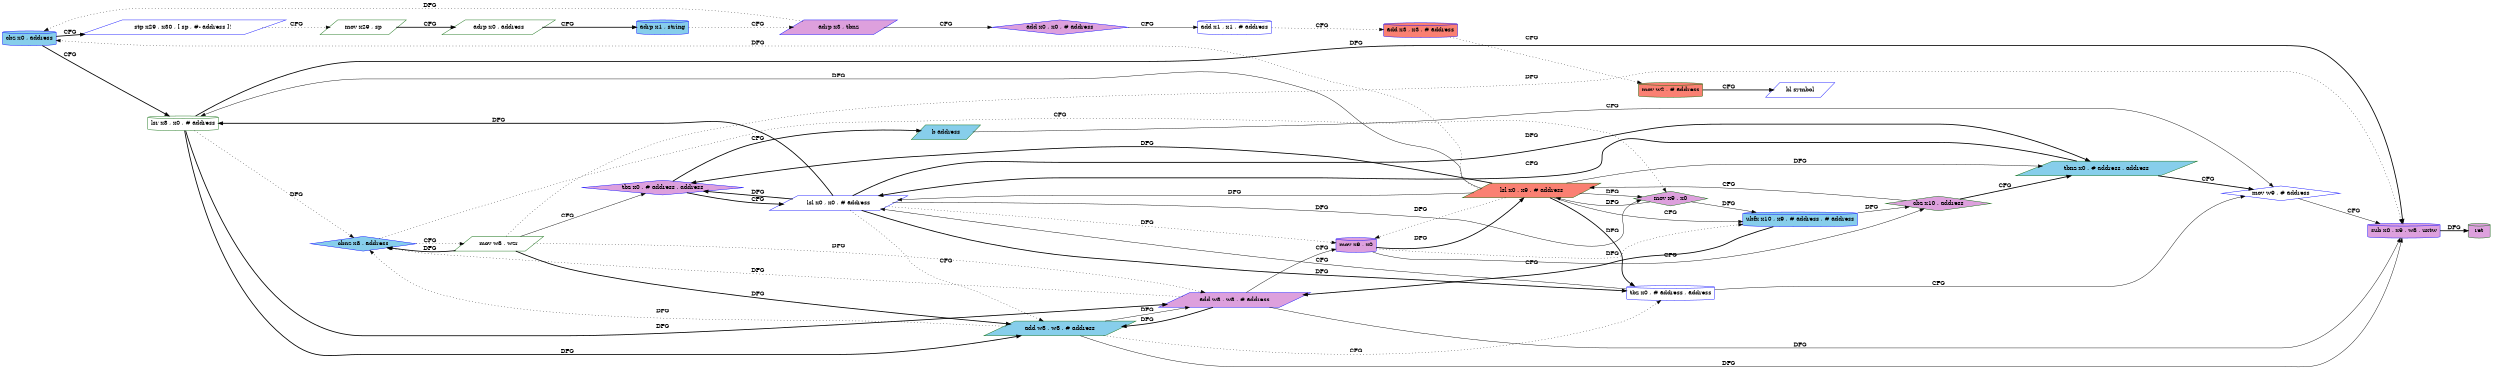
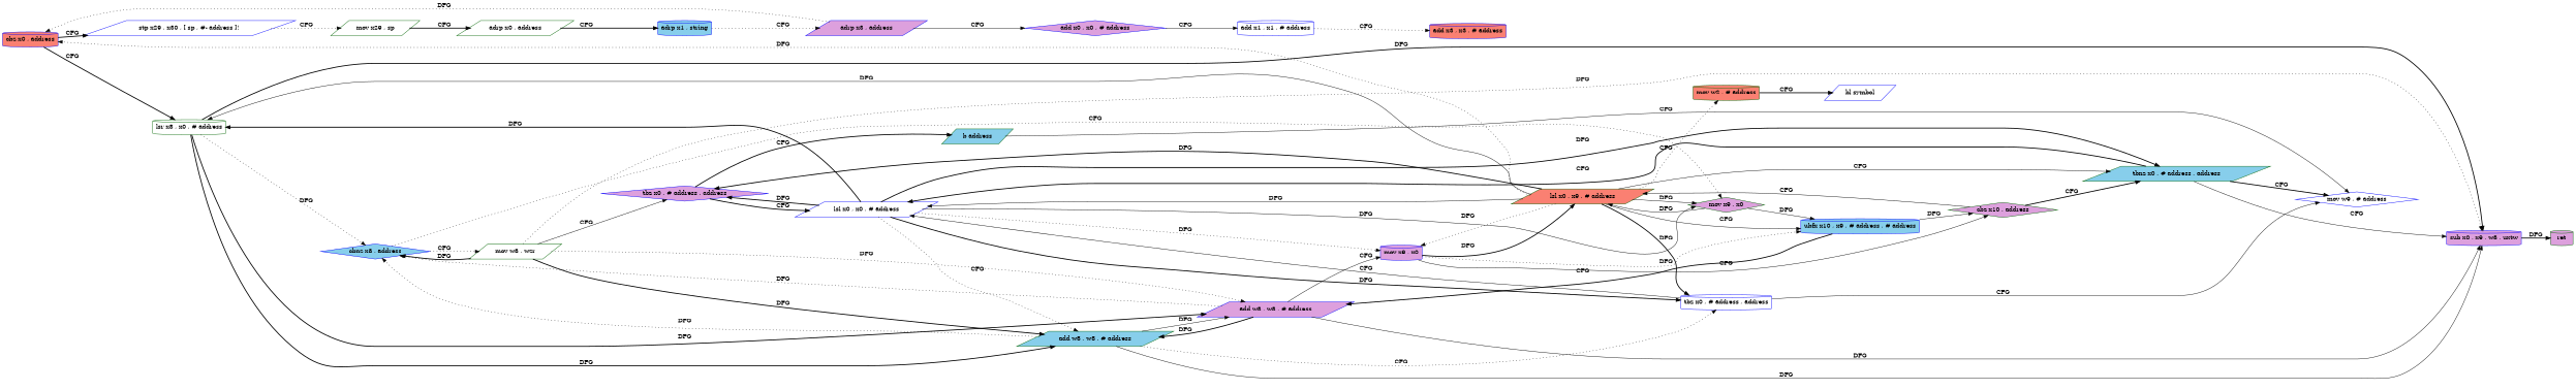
  digraph {
    rankdir=LR
    node [color=blue fillcolor=white shape=parallelogram style=filled]
    edge [style=bold]
-   n1 [fillcolor=skyblue label="cbz x0 , address" shape=cylinder]
+   n1 [fillcolor=salmon label="cbz x0 , address" shape=cylinder]
    n2 [label="stp x29 , x30 , [ sp , #- address ]!"]
    n3 [color=darkgreen label="lsr x8 , x0 , # address" shape=cylinder]
    n4 [color=darkgreen label="mov x29 , sp"]
    n5 [fillcolor=skyblue label="cbnz x8 , address" shape=diamond]
    n6 [color=darkgreen fillcolor=skyblue label="add w8 , w8 , # address"]
    n7 [fillcolor=plum label="add w8 , w8 , # address"]
    n8 [fillcolor=plum label="sub x0 , x9 , w8 , uxtw" shape=cylinder]
    n9 [color=darkgreen label="adrp x0 , address"]
    n10 [color=darkgreen label="mov w8 , wzr"]
    n11 [color=darkgreen fillcolor=plum label="mov x9 , x0" shape=diamond]
    n12 [label="tbz x0 , # address , address" shape=cylinder]
    n13 [fillcolor=plum label="mov x9 , x0" shape=cylinder]
    n14 [color=darkgreen fillcolor=plum label=ret shape=cylinder]
    n15 [fillcolor=skyblue label="adrp x1 , string" shape=cylinder]
-   n16 [fillcolor=plum label="adrp x3 , tbnz"]
+   n16 [fillcolor=plum label="adrp x3 , address"]
    n17 [fillcolor=plum label="add x0 , x0 , # address" shape=diamond]
    n18 [label="add x1 , x1 , # address" shape=cylinder]
    n19 [fillcolor=salmon label="add x3 , x3 , # address" shape=cylinder]
    n20 [color=darkgreen fillcolor=salmon label="mov w2 , # address" shape=cylinder]
    n21 [label="bl symbol"]
    n22 [fillcolor=plum label="tbz x0 , # address , address" shape=diamond]
    n23 [color=darkgreen fillcolor=salmon label="lsl x0 , x9 , # address"]
    n24 [fillcolor=skyblue label="ubfx x10 , x9 , # address , # address" shape=cylinder]
    n25 [label="lsl x0 , x0 , # address"]
    n26 [color=darkgreen fillcolor=skyblue label="b address"]
    n27 [color=darkgreen fillcolor=skyblue label="tbnz x0 , # address , address"]
    n28 [color=darkgreen fillcolor=plum label="cbz x10 , address" shape=diamond]
    n29 [label="mov w9 , # address" shape=diamond]
    n1 -> n2 [label=CFG]
    n1 -> n3 [label=CFG]
    n2 -> n4 [label=CFG style=dotted]
    n3 -> n5 [label=DFG style=dotted]
    n3 -> n6 [label=DFG]
    n3 -> n7 [label=DFG]
    n3 -> n8 [label=DFG]
    n4 -> n9 [label=CFG]
    n5 -> n10 [label=CFG style=dotted]
    n5 -> n11 [label=CFG style=dotted]
    n6 -> n5 [label=DFG style=dotted]
    n6 -> n7 [label=DFG style=solid]
    n6 -> n8 [label=DFG style=solid]
    n6 -> n12 [label=CFG style=dotted]
    n7 -> n5 [label=DFG style=dotted]
    n7 -> n6 [label=DFG]
    n7 -> n8 [label=DFG style=solid]
    n7 -> n13 [label=CFG style=solid]
    n8 -> n14 [label=DFG]
    n9 -> n15 [label=CFG]
    n10 -> n5 [label=DFG]
    n10 -> n6 [label=DFG]
    n10 -> n7 [label=DFG style=dotted]
    n10 -> n8 [label=DFG style=dotted]
    n10 -> n22 [label=CFG style=solid]
    n11 -> n23 [label=DFG style=solid]
    n11 -> n24 [label=DFG style=solid]
    n12 -> n25 [label=CFG style=solid]
    n12 -> n29 [label=CFG style=solid]
    n13 -> n23 [label=DFG]
    n13 -> n24 [label=DFG style=dotted]
    n13 -> n28 [label=CFG style=solid]
    n15 -> n16 [label=CFG style=dotted]
    n16 -> n1 [label=DFG style=dotted]
    n16 -> n17 [label=CFG style=solid]
    n17 -> n18 [label=CFG style=solid]
    n18 -> n19 [label=CFG style=dotted]
-   n19 -> n20 [label=CFG style=dotted]
+   n23 -> n20 [label=CFG style=dotted]
    n20 -> n21 [label=CFG]
    n22 -> n25 [label=CFG]
    n22 -> n26 [label=CFG]
    n23 -> n1 [label=DFG style=dotted]
    n23 -> n3 [label=DFG style=solid]
    n23 -> n11 [label=DFG style=solid]
    n23 -> n12 [label=DFG]
    n23 -> n13 [label=DFG style=dotted]
    n23 -> n22 [label=DFG]
    n23 -> n24 [label=CFG style=solid]
    n23 -> n25 [label=DFG style=solid]
-   n23 -> n27 [label=DFG style=solid]
+   n23 -> n27 [label=CFG style=solid]
    n24 -> n7 [label=CFG]
    n24 -> n28 [label=DFG style=solid]
    n25 -> n3 [label=DFG]
    n25 -> n6 [label=CFG style=dotted]
    n25 -> n11 [label=DFG style=solid]
    n25 -> n12 [label=DFG]
    n25 -> n13 [label=DFG style=dotted]
    n25 -> n22 [label=DFG]
    n25 -> n27 [label=DFG]
    n26 -> n29 [label=CFG style=solid]
    n27 -> n25 [label=CFG]
    n27 -> n29 [label=CFG]
    n28 -> n23 [label=CFG style=solid]
    n28 -> n27 [label=CFG]
-   n29 -> n8 [label=CFG style=solid]
+   n27 -> n8 [label=CFG style=solid]
  }
